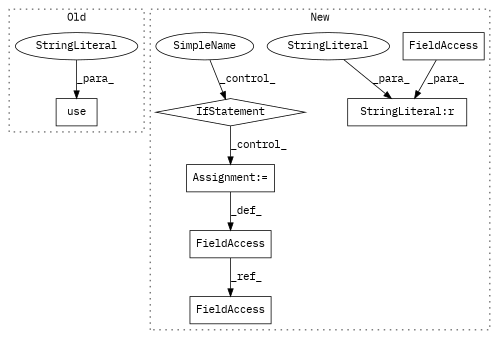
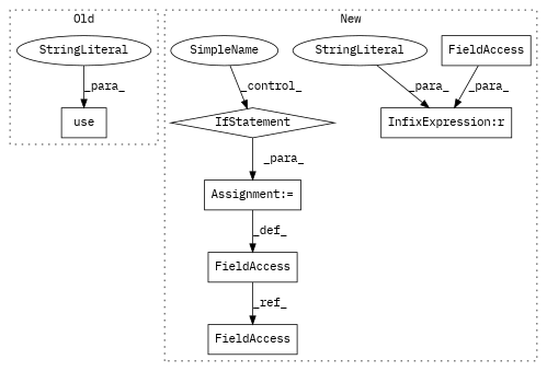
  digraph {
    fontname="IBM Plex Mono"
    node [a=22 fontname="IBM Plex Mono" l=3 shape=box]
    edge [fontname="IBM Plex Mono"]
    n1 [a=32 l="4,1" label=use s="309,320"]
    n2 [a=45 l=7 label=StringLiteral s=313 shape=ellipse]
    n3 [a=25 l="4,2" label=IfStatement s="1986,2012" shape=diamond]
-   n4 [a=27 l=4 label="StringLiteral:r" s=1998]
+   n4 [a=27 l=4 label="InfixExpression:r" s=1998]
    n5 [l=8 label=FieldAccess s=1990]
    n6 [a=45 l=10 label=StringLiteral s=2002 shape=ellipse]
    n7 [a=42 label=SimpleName shape=ellipse l=""]
    n8 [a=7 l=1 label="Assignment:=" s=2025]
    n9 [label=FieldAccess s=2022]
    n10 [label=FieldAccess s=2040]
    subgraph cluster_1 {
      label=Old
      style=dotted
      n1
      n2
    }
    subgraph cluster_2 {
      label=New
      style=dotted
      n3
      n4
      n5
      n6
      n7
      n8
      n9
      n10
    }
    n2 -> n1 [label=_para_]
-   n3 -> n8 [label=_control_]
+   n3 -> n8 [label=_para_]
    n5 -> n4 [label=_para_]
    n6 -> n4 [label=_para_]
    n7 -> n3 [label=_control_]
    n8 -> n9 [label=_def_]
    n9 -> n10 [label=_ref_]
  }
